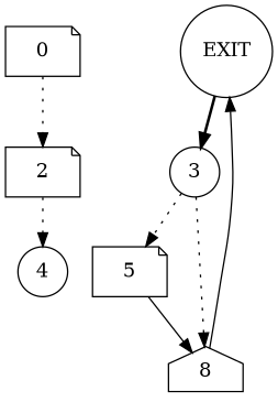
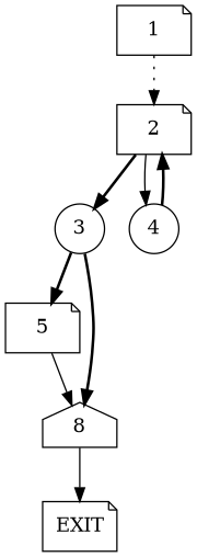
  digraph {
    node [shape=note]
    edge [style=bold]
-   1 [label=0]
+   1
    2
-   n3 [label=EXIT shape=circle]
+   n3 [label=EXIT]
    3 [shape=circle]
    4 [shape=circle]
    5
    n7 [label=8 shape=house]
    1 -> 2 [style=dotted]
-   n3 -> 3
-   2 -> 4 [style=dotted]
-   3 -> 5 [style=dotted]
-   3 -> n7 [style=dotted]
+   2 -> 3
+   2 -> 4 [style=solid]
+   3 -> 5
+   3 -> n7
+   4 -> 2
    5 -> n7 [style=solid]
    n7 -> n3 [style=solid]
  }
